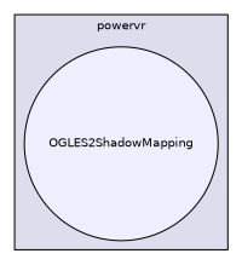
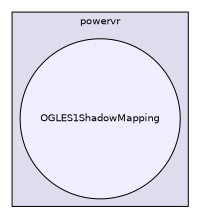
  digraph {
    compound=true
    rankdir=LR
-   n1 [fillcolor="#eeeeff" fontname=Helvetica fontsize=10 label=OGLES2ShadowMapping pencolor=black shape=circle style=filled color=black]
+   n1 [fillcolor="#eeeeff" fontname=Helvetica fontsize=10 label=OGLES1ShadowMapping pencolor=black shape=circle style=filled color=black]
    subgraph cluster_1 {
      bgcolor="#ddddee"
      fontname=Helvetica
      fontsize=10
      label=powervr
      pencolor=black
      n1
    }
  }
